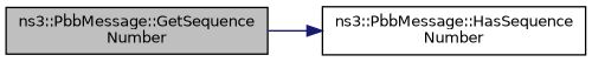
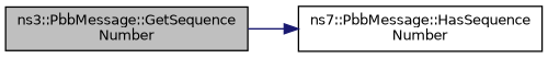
  digraph {
    rankdir=LR
    node [color=black fontname=Helvetica fontsize=10 shape=record style=filled]
    n1 [fillcolor=grey75 fontcolor=black height=0.2 label="ns3::PbbMessage::GetSequence\lNumber" width=0.4]
-   n2 [fillcolor=white height=0.2 label="ns3::PbbMessage::HasSequence\lNumber" width=0.4]
+   n2 [fillcolor=white height=0.2 label="ns7::PbbMessage::HasSequence\lNumber" width=0.4]
    n1 -> n2 [color=midnightblue fontname=Helvetica fontsize=10 labelfontname=Helvetica labelfontsize=10 style=solid]
  }
